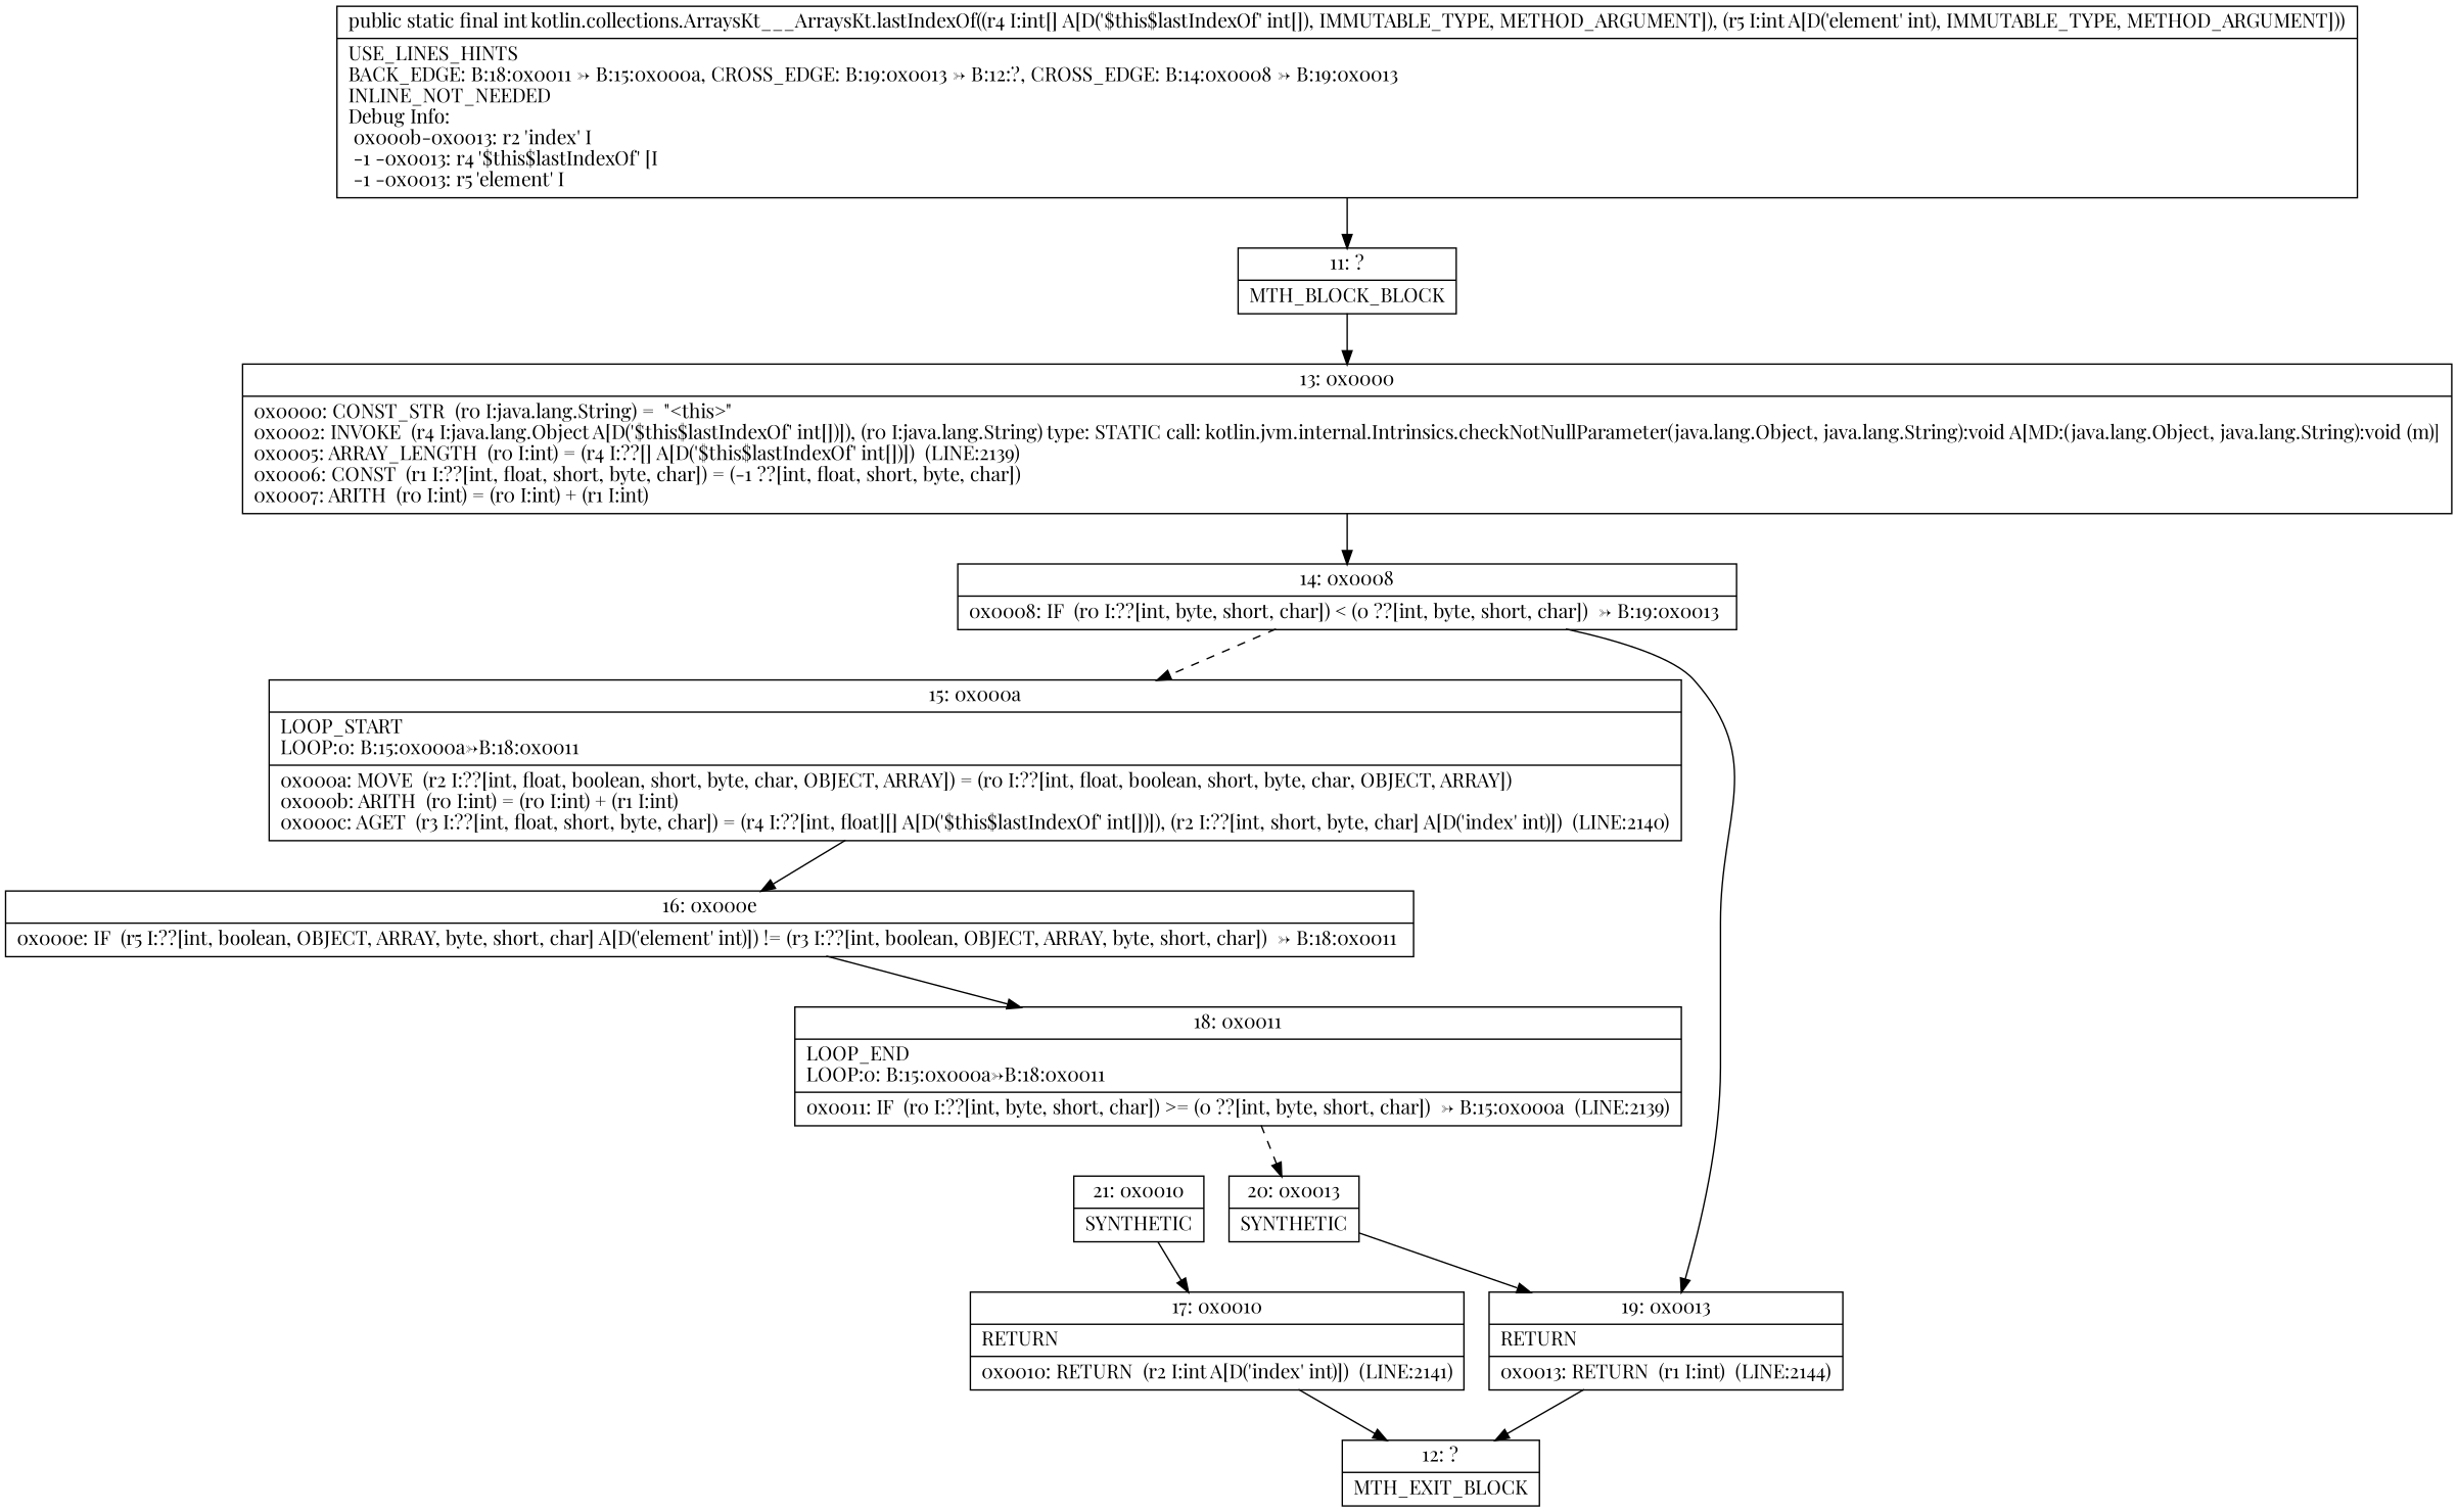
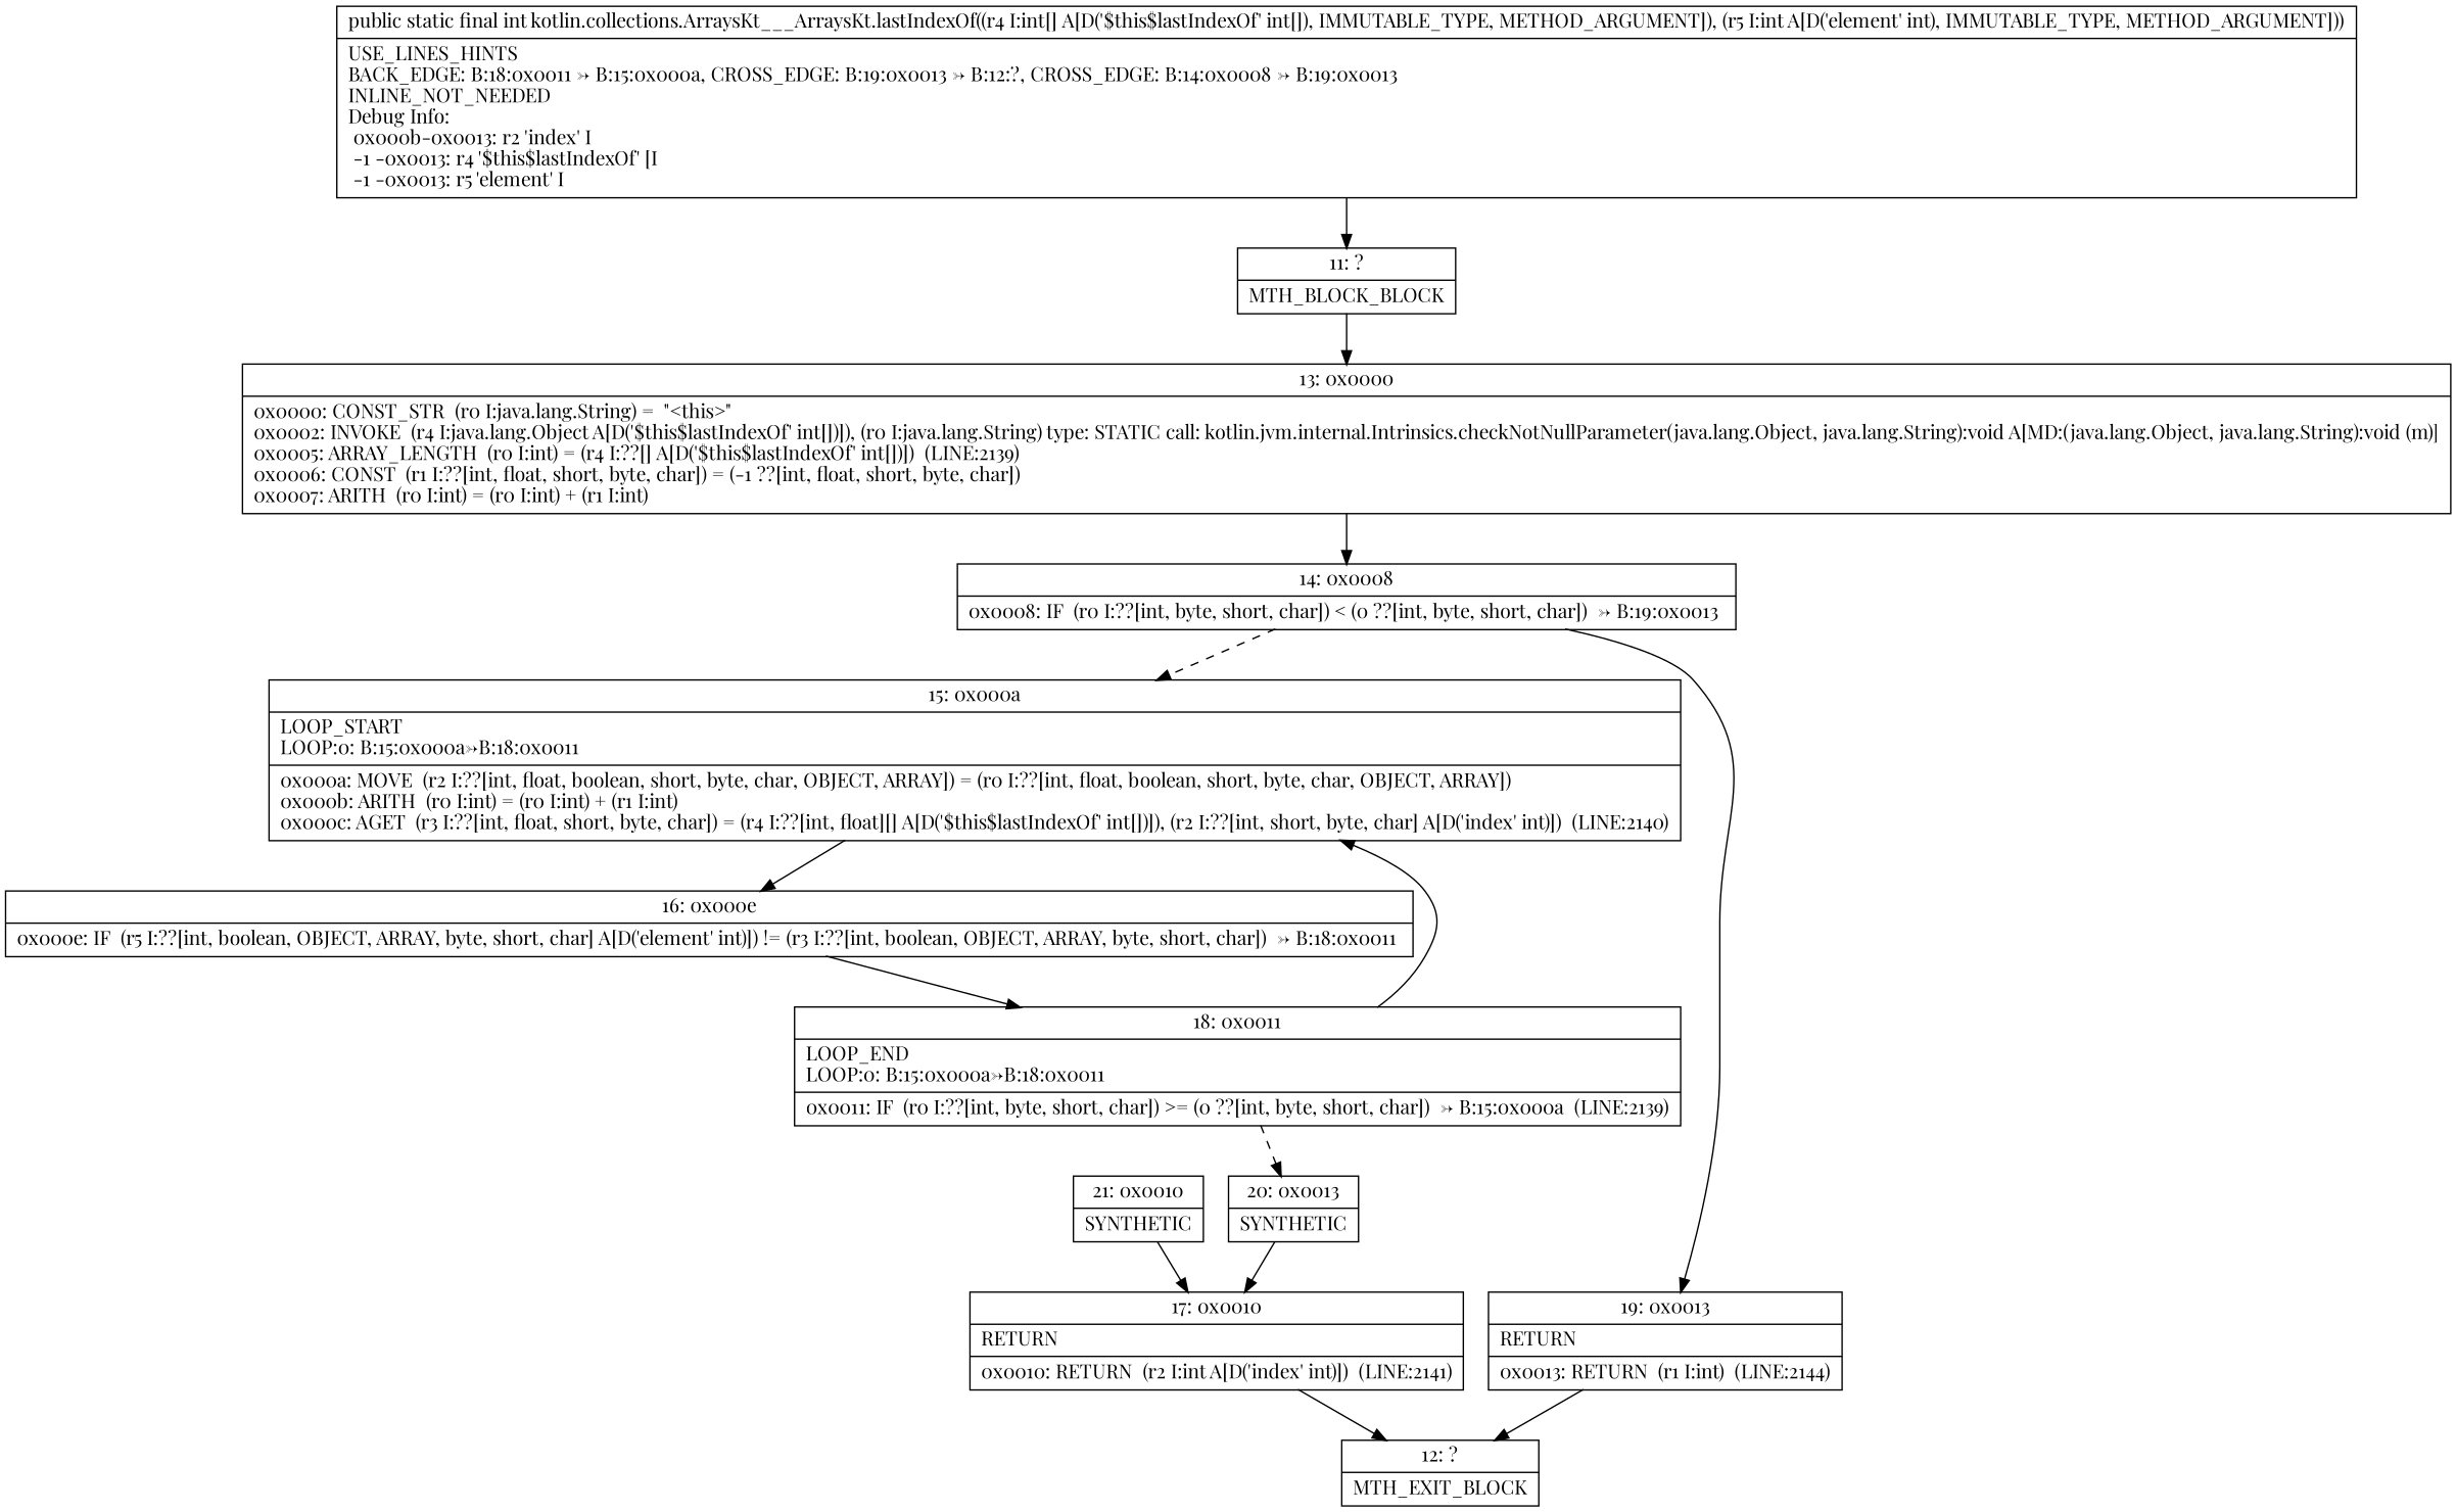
  digraph {
    fontname="Playfair Display"
    node [fontname="Playfair Display" shape=record]
    edge [fontname="Playfair Display"]
    n1 [label="{11\:\ ?|MTH_BLOCK_BLOCK\l}"]
    n2 [label="{13\:\ 0x0000|0x0000: CONST_STR  (r0 I:java.lang.String) =  \"\<this\>\" \l0x0002: INVOKE  (r4 I:java.lang.Object A[D('$this$lastIndexOf' int[])]), (r0 I:java.lang.String) type: STATIC call: kotlin.jvm.internal.Intrinsics.checkNotNullParameter(java.lang.Object, java.lang.String):void A[MD:(java.lang.Object, java.lang.String):void (m)]\l0x0005: ARRAY_LENGTH  (r0 I:int) = (r4 I:??[] A[D('$this$lastIndexOf' int[])])  (LINE:2139)\l0x0006: CONST  (r1 I:??[int, float, short, byte, char]) = (\-1 ??[int, float, short, byte, char]) \l0x0007: ARITH  (r0 I:int) = (r0 I:int) + (r1 I:int) \l}"]
    n3 [label="{14\:\ 0x0008|0x0008: IF  (r0 I:??[int, byte, short, char]) \< (0 ??[int, byte, short, char])  \-\> B:19:0x0013 \l}"]
    n4 [label="{15\:\ 0x000a|LOOP_START\lLOOP:0: B:15:0x000a\-\>B:18:0x0011\l|0x000a: MOVE  (r2 I:??[int, float, boolean, short, byte, char, OBJECT, ARRAY]) = (r0 I:??[int, float, boolean, short, byte, char, OBJECT, ARRAY]) \l0x000b: ARITH  (r0 I:int) = (r0 I:int) + (r1 I:int) \l0x000c: AGET  (r3 I:??[int, float, short, byte, char]) = (r4 I:??[int, float][] A[D('$this$lastIndexOf' int[])]), (r2 I:??[int, short, byte, char] A[D('index' int)])  (LINE:2140)\l}"]
    n5 [label="{19\:\ 0x0013|RETURN\l|0x0013: RETURN  (r1 I:int)  (LINE:2144)\l}"]
    n6 [label="{16\:\ 0x000e|0x000e: IF  (r5 I:??[int, boolean, OBJECT, ARRAY, byte, short, char] A[D('element' int)]) != (r3 I:??[int, boolean, OBJECT, ARRAY, byte, short, char])  \-\> B:18:0x0011 \l}"]
    n7 [label="{12\:\ ?|MTH_EXIT_BLOCK\l}"]
    n8 [label="{18\:\ 0x0011|LOOP_END\lLOOP:0: B:15:0x000a\-\>B:18:0x0011\l|0x0011: IF  (r0 I:??[int, byte, short, char]) \>= (0 ??[int, byte, short, char])  \-\> B:15:0x000a  (LINE:2139)\l}"]
    n9 [label="{20\:\ 0x0013|SYNTHETIC\l}"]
    n10 [label="{21\:\ 0x0010|SYNTHETIC\l}"]
    n11 [label="{17\:\ 0x0010|RETURN\l|0x0010: RETURN  (r2 I:int A[D('index' int)])  (LINE:2141)\l}"]
    n12 [label="{public static final int kotlin.collections.ArraysKt___ArraysKt.lastIndexOf((r4 I:int[] A[D('$this$lastIndexOf' int[]), IMMUTABLE_TYPE, METHOD_ARGUMENT]), (r5 I:int A[D('element' int), IMMUTABLE_TYPE, METHOD_ARGUMENT]))  | USE_LINES_HINTS\lBACK_EDGE: B:18:0x0011 \-\> B:15:0x000a, CROSS_EDGE: B:19:0x0013 \-\> B:12:?, CROSS_EDGE: B:14:0x0008 \-\> B:19:0x0013\lINLINE_NOT_NEEDED\lDebug Info:\l  0x000b\-0x0013: r2 'index' I\l  \-1 \-0x0013: r4 '$this$lastIndexOf' [I\l  \-1 \-0x0013: r5 'element' I\l}"]
    n1 -> n2
    n2 -> n3
    n3 -> n4 [style=dashed]
    n3 -> n5
    n4 -> n6
    n5 -> n7
    n6 -> n8
+   n8 -> n4
    n8 -> n9 [style=dashed]
-   n9 -> n5
+   n9 -> n11
    n10 -> n11
    n11 -> n7
    n12 -> n1
  }
